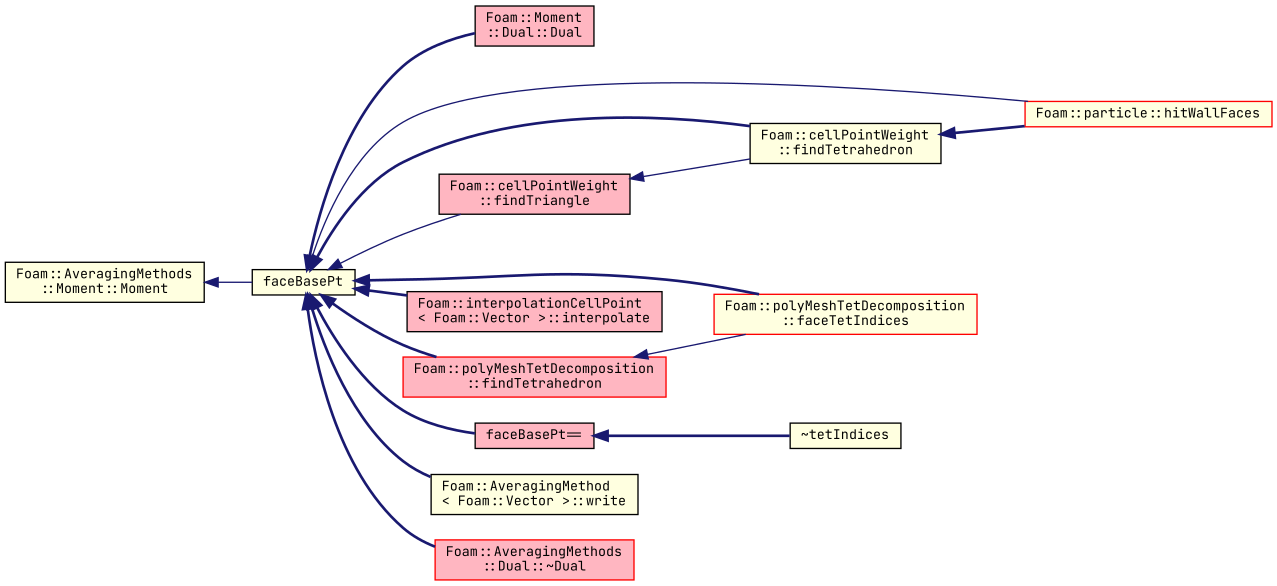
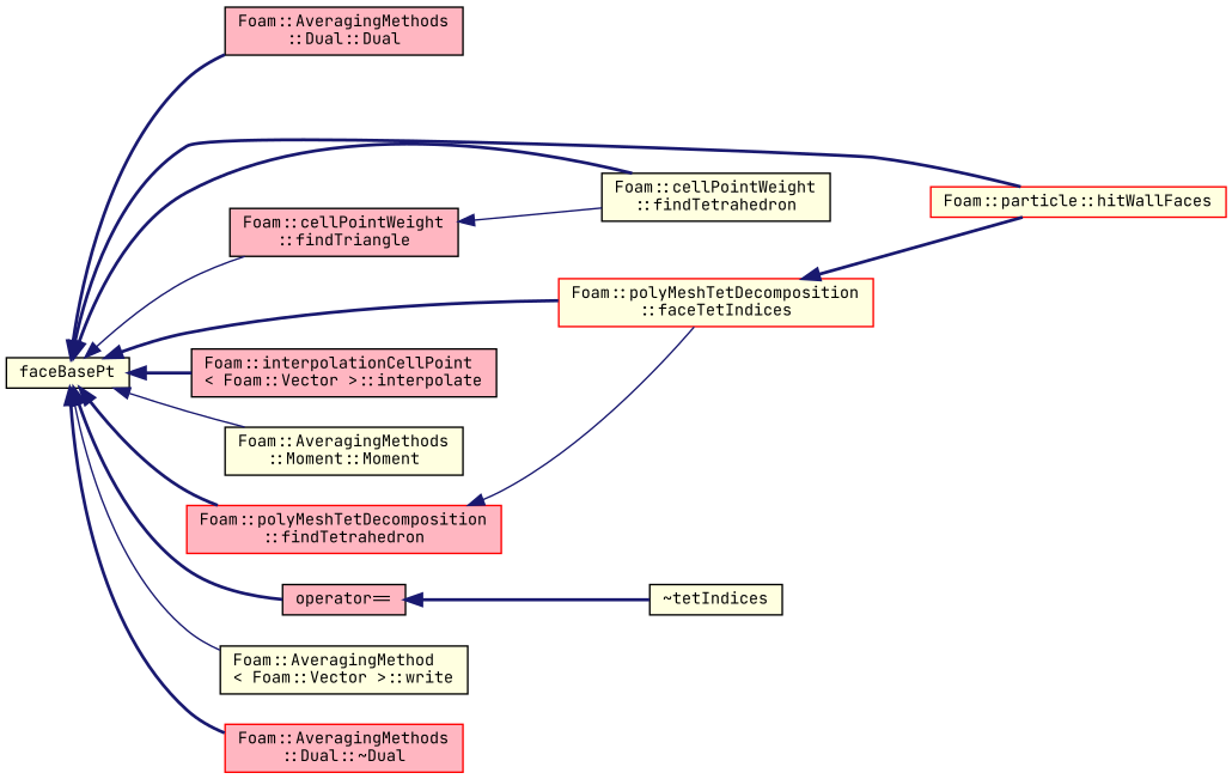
  digraph {
    fontname="JetBrains Mono"
    rankdir=LR
    node [color=black fillcolor=lightyellow fontname="JetBrains Mono" fontsize=10 shape=record style=filled]
    edge [color=midnightblue dir=back fontname="JetBrains Mono" fontsize=10 labelfontname=FreeSans labelfontsize=10 style=bold]
    n1 [fontcolor=black height=0.2 label=faceBasePt width=0.4]
-   n2 [fillcolor=lightpink height=0.2 label="Foam::Moment\l::Dual::Dual" width=0.4]
+   n2 [fillcolor=lightpink height=0.2 label="Foam::AveragingMethods\l::Dual::Dual" width=0.4]
    n3 [color=red height=0.2 label="Foam::polyMeshTetDecomposition\l::faceTetIndices" width=0.4]
    n4 [color=red height=0.2 label="Foam::particle::hitWallFaces" width=0.4]
    n5 [height=0.2 label="Foam::cellPointWeight\l::findTetrahedron" width=0.4]
    n6 [fillcolor=lightpink height=0.2 label="Foam::cellPointWeight\l::findTriangle" width=0.4]
    n7 [fillcolor=lightpink height=0.2 label="Foam::interpolationCellPoint\l\< Foam::Vector \>::interpolate" width=0.4]
    n8 [height=0.2 label="Foam::AveragingMethods\l::Moment::Moment" width=0.4]
-   n9 [fillcolor=lightpink height=0.2 label="faceBasePt==" width=0.4]
+   n9 [fillcolor=lightpink height=0.2 label="operator==" width=0.4]
    n10 [color=red fillcolor=lightpink height=0.2 label="Foam::polyMeshTetDecomposition\l::findTetrahedron" width=0.4]
    n11 [height=0.2 label="Foam::AveragingMethod\l\< Foam::Vector \>::write" width=0.4]
    n12 [color=red fillcolor=lightpink height=0.2 label="Foam::AveragingMethods\l::Dual::~Dual" width=0.4]
    n13 [height=0.2 label="~tetIndices" width=0.4]
    n1 -> n2
    n1 -> n3
-   n1 -> n4 [style=solid]
+   n1 -> n4
    n1 -> n5
    n1 -> n6 [style=solid]
    n1 -> n7
-   n8 -> n1 [style=solid]
+   n1 -> n8 [style=solid]
    n1 -> n9
    n1 -> n10
-   n1 -> n11
+   n1 -> n11 [style=solid]
    n1 -> n12
-   n5 -> n4
+   n3 -> n4
    n6 -> n5 [style=solid]
    n9 -> n13
    n10 -> n3 [style=solid]
  }
